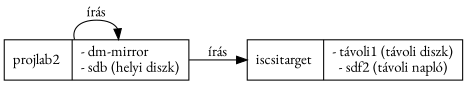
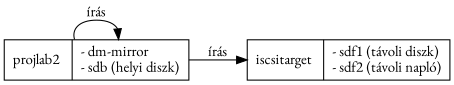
  digraph {
    rankdir=LR
    fontname="EB Garamond"
    node [shape=record fontname="EB Garamond"]
    edge [fontname="EB Garamond"]
    n1 [label="{projlab2 \l|- dm-mirror\l- sdb (helyi diszk)}"]
-   n2 [label="{iscsitarget \l|- távoli1 (távoli diszk)\l- sdf2 (távoli napló)}"]
+   n2 [label="{iscsitarget \l|- sdf1 (távoli diszk)\l- sdf2 (távoli napló)}"]
    n1 -> n1 [label="írás"]
    n1 -> n2 [label="írás"]
  }
